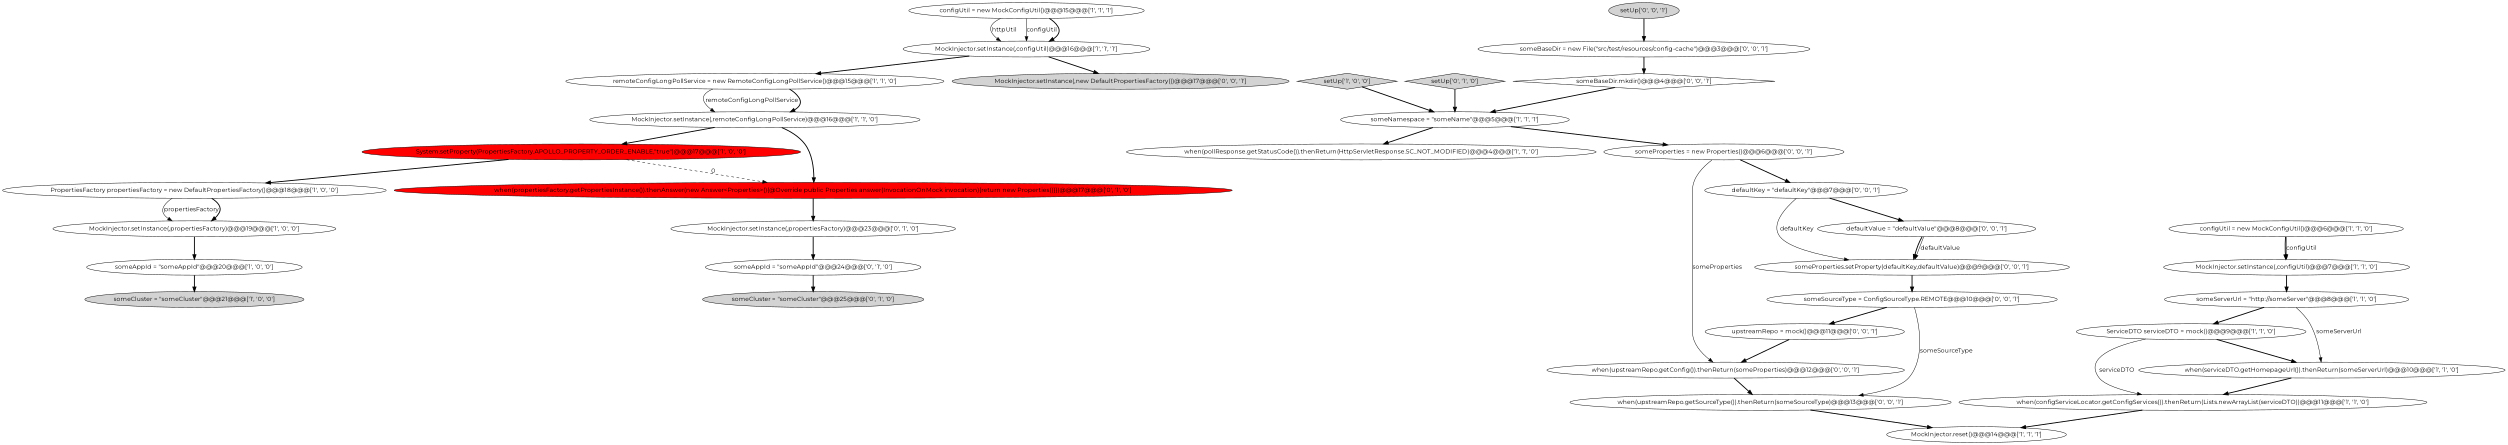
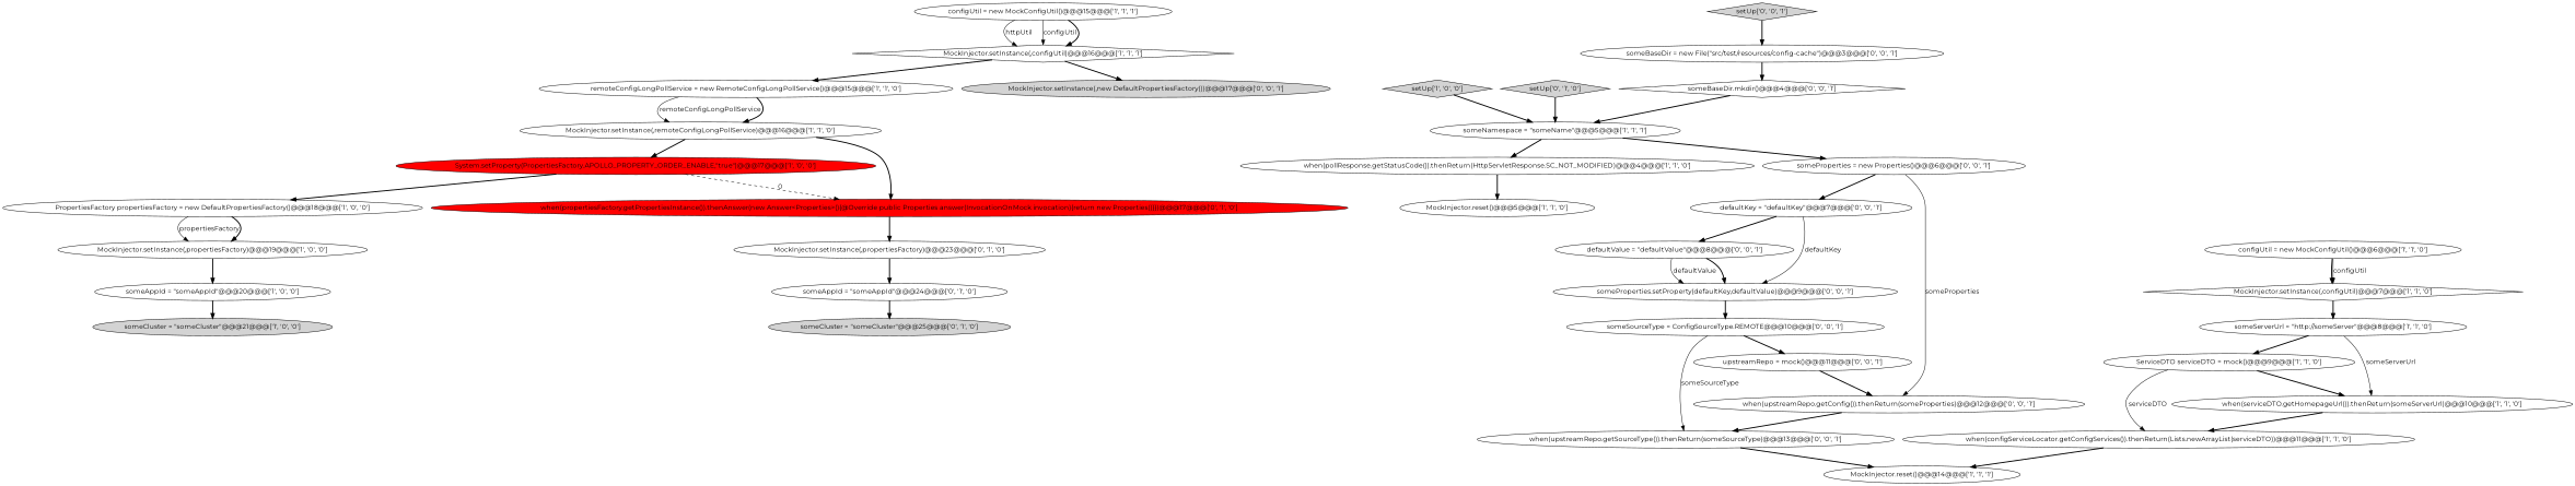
  digraph {
    fontname=Montserrat
    node [fillcolor=white fontname=Montserrat shape=ellipse style=filled]
    edge [fontname=Montserrat style=bold]
    n1 [label="MockInjector.setInstance(,propertiesFactory)@@@23@@@['0', '1', '0']"]
    n2 [label="someAppId = \"someAppId\"@@@24@@@['0', '1', '0']"]
    n3 [fillcolor=lightgray label="someCluster = \"someCluster\"@@@25@@@['0', '1', '0']"]
    n4 [label="when(serviceDTO.getHomepageUrl()).thenReturn(someServerUrl)@@@10@@@['1', '1', '0']"]
    n5 [label="when(configServiceLocator.getConfigServices()).thenReturn(Lists.newArrayList(serviceDTO))@@@11@@@['1', '1', '0']"]
    n6 [label="MockInjector.reset()@@@14@@@['1', '1', '1']"]
    n7 [fillcolor=lightgray label="setUp['1', '0', '0']" shape=diamond]
    n8 [label="someNamespace = \"someName\"@@@5@@@['1', '1', '1']"]
    n9 [label="when(pollResponse.getStatusCode()).thenReturn(HttpServletResponse.SC_NOT_MODIFIED)@@@4@@@['1', '1', '0']"]
    n10 [label="someProperties = new Properties()@@@6@@@['0', '0', '1']"]
    n11 [label="configUtil = new MockConfigUtil()@@@6@@@['1', '1', '0']"]
-   n12 [label="MockInjector.setInstance(,configUtil)@@@7@@@['1', '1', '0']"]
+   n12 [label="MockInjector.setInstance(,configUtil)@@@7@@@['1', '1', '0']" shape=diamond]
    n13 [label="someServerUrl = \"http://someServer\"@@@8@@@['1', '1', '0']"]
    n14 [label="ServiceDTO serviceDTO = mock()@@@9@@@['1', '1', '0']"]
    n15 [label="PropertiesFactory propertiesFactory = new DefaultPropertiesFactory()@@@18@@@['1', '0', '0']"]
    n16 [label="MockInjector.setInstance(,propertiesFactory)@@@19@@@['1', '0', '0']"]
    n17 [label="someAppId = \"someAppId\"@@@20@@@['1', '0', '0']"]
    n18 [label="someSourceType = ConfigSourceType.REMOTE@@@10@@@['0', '0', '1']"]
    n19 [label="when(upstreamRepo.getSourceType()).thenReturn(someSourceType)@@@13@@@['0', '0', '1']"]
    n20 [label="upstreamRepo = mock()@@@11@@@['0', '0', '1']"]
    n21 [label="when(upstreamRepo.getConfig()).thenReturn(someProperties)@@@12@@@['0', '0', '1']"]
    n22 [fillcolor=lightgray label="setUp['0', '1', '0']" shape=diamond]
    n23 [fillcolor=red label="System.setProperty(PropertiesFactory.APOLLO_PROPERTY_ORDER_ENABLE,\"true\")@@@17@@@['1', '0', '0']"]
    n24 [fillcolor=red label="when(propertiesFactory.getPropertiesInstance()).thenAnswer(new Answer<Properties>(){@Override public Properties answer(InvocationOnMock invocation){return new Properties()}})@@@17@@@['0', '1', '0']"]
-   n25 [fillcolor=lightgray label="setUp['0', '0', '1']"]
+   n25 [fillcolor=lightgray label="setUp['0', '0', '1']" shape=diamond]
    n26 [label="someBaseDir = new File(\"src/test/resources/config-cache\")@@@3@@@['0', '0', '1']"]
    n27 [label="someBaseDir.mkdir()@@@4@@@['0', '0', '1']" shape=diamond]
    n28 [label="defaultKey = \"defaultKey\"@@@7@@@['0', '0', '1']"]
    n29 [label="defaultValue = \"defaultValue\"@@@8@@@['0', '0', '1']"]
    n30 [label="someProperties.setProperty(defaultKey,defaultValue)@@@9@@@['0', '0', '1']"]
    n31 [label="remoteConfigLongPollService = new RemoteConfigLongPollService()@@@15@@@['1', '1', '0']"]
    n32 [label="MockInjector.setInstance(,remoteConfigLongPollService)@@@16@@@['1', '1', '0']"]
    n33 [label="configUtil = new MockConfigUtil()@@@15@@@['1', '1', '1']"]
-   n34 [label="MockInjector.setInstance(,configUtil)@@@16@@@['1', '1', '1']"]
+   n34 [label="MockInjector.setInstance(,configUtil)@@@16@@@['1', '1', '1']" shape=diamond]
    n35 [fillcolor=lightgray label="MockInjector.setInstance(,new DefaultPropertiesFactory())@@@17@@@['0', '0', '1']"]
+   n36 [label="MockInjector.reset()@@@5@@@['1', '1', '0']"]
    n37 [fillcolor=lightgray label="someCluster = \"someCluster\"@@@21@@@['1', '0', '0']"]
    n1 -> n2
    n2 -> n3
    n4 -> n5
    n5 -> n6
    n7 -> n8
    n8 -> n9
    n8 -> n10
+   n9 -> n36
    n10 -> n21 [label=someProperties style=solid]
    n10 -> n28
    n11 -> n12
    n11 -> n12 [label=configUtil style=solid]
    n12 -> n13
    n13 -> n4 [label=someServerUrl style=solid]
    n13 -> n14
    n14 -> n4
    n14 -> n5 [label=serviceDTO style=solid]
    n15 -> n16 [label=propertiesFactory style=solid]
    n15 -> n16
    n16 -> n17
    n17 -> n37
    n18 -> n19 [label=someSourceType style=solid]
    n18 -> n20
    n19 -> n6
    n20 -> n21
    n21 -> n19
    n22 -> n8
    n23 -> n15
    n23 -> n24 [label=0 style=dashed]
    n24 -> n1
    n25 -> n26
    n26 -> n27
    n27 -> n8
    n28 -> n29
    n28 -> n30 [label=defaultKey style=solid]
    n29 -> n30
    n29 -> n30 [label=defaultValue style=solid]
    n30 -> n18
    n31 -> n32 [label=remoteConfigLongPollService style=solid]
    n31 -> n32
    n32 -> n23
    n32 -> n24
    n33 -> n34 [label=httpUtil style=solid]
    n33 -> n34 [label=configUtil style=solid]
    n33 -> n34
    n34 -> n31
    n34 -> n35
  }
